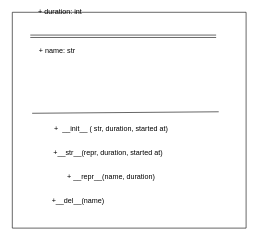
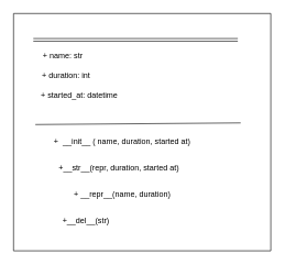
  <mxCell id="0" />
  <mxCell id="1" parent="0" />
  <mxCell id="2" value="" style="shape=link;html=1;rounded=0;" edge="1" parent="1"><mxGeometry width="100" relative="1" as="geometry"><mxPoint x="50" y="60" as="sourcePoint" /><mxPoint x="360" y="60" as="targetPoint" /><Array as="points"><mxPoint x="360" y="60" /></Array></mxGeometry></mxCell>
  <mxCell id="3" value="+ name: str" style="text;html=1;align=center;verticalAlign=middle;whiteSpace=wrap;rounded=0;" vertex="1" parent="1"><mxGeometry x="50" y="70" width="90" height="30" as="geometry" /></mxCell>
- <mxCell id="4" value="+ duration: int" style="text;html=1;align=center;verticalAlign=middle;whiteSpace=wrap;rounded=0;" vertex="1" parent="1"><mxGeometry x="50" y="5" width="100" height="30" as="geometry" /></mxCell>
+ <mxCell id="4" value="+ duration: int" style="text;html=1;align=center;verticalAlign=middle;whiteSpace=wrap;rounded=0;" vertex="1" parent="1"><mxGeometry x="50" y="100" width="100" height="30" as="geometry" /></mxCell>
+ <mxCell id="5" value="+ started_at: datetime" style="text;html=1;align=center;verticalAlign=middle;whiteSpace=wrap;rounded=0;" vertex="1" parent="1"><mxGeometry x="50" y="130" width="140" height="30" as="geometry" /></mxCell>
  <mxCell id="6" value="" style="endArrow=none;html=1;rounded=0;exitX=0.01;exitY=0.484;exitDx=0;exitDy=0;exitPerimeter=0;entryX=1.014;entryY=0.478;entryDx=0;entryDy=0;entryPerimeter=0;" edge="1" parent="1"><mxGeometry width="50" height="50" relative="1" as="geometry"><mxPoint x="53.1" y="188.44" as="sourcePoint" /><mxPoint x="364.34" y="185.98" as="targetPoint" /></mxGeometry></mxCell>
  <mxCell id="7" value="+__str__(repr, duration, started at)" style="text;html=1;align=center;verticalAlign=middle;whiteSpace=wrap;rounded=0;" vertex="1" parent="1"><mxGeometry x="60" y="240" width="240" height="30" as="geometry" /></mxCell>
  <mxCell id="8" value="+ __repr__(name, duration)" style="text;html=1;align=center;verticalAlign=middle;whiteSpace=wrap;rounded=0;" vertex="1" parent="1"><mxGeometry x="80" y="280" width="210" height="30" as="geometry" /></mxCell>
- <mxCell id="9" value="+&amp;nbsp; __init__ ( str, duration, started at)" style="text;html=1;align=center;verticalAlign=middle;whiteSpace=wrap;rounded=0;" vertex="1" parent="1"><mxGeometry x="60" y="200" width="250" height="30" as="geometry" /></mxCell>
- <mxCell id="10" value="+__del__(name)" style="text;html=1;align=center;verticalAlign=middle;whiteSpace=wrap;rounded=0;" vertex="1" parent="1"><mxGeometry x="100" y="320" width="60" height="30" as="geometry" /></mxCell>
+ <mxCell id="9" value="+&amp;nbsp; __init__ ( name, duration, started at)" style="text;html=1;align=center;verticalAlign=middle;whiteSpace=wrap;rounded=0;" vertex="1" parent="1"><mxGeometry x="60" y="200" width="250" height="30" as="geometry" /></mxCell>
+ <mxCell id="10" value="+__del__(str)" style="text;html=1;align=center;verticalAlign=middle;whiteSpace=wrap;rounded=0;" vertex="1" parent="1"><mxGeometry x="100" y="320" width="60" height="30" as="geometry" /></mxCell>
  <mxCell id="11" value="" style="endArrow=none;html=1;rounded=0;" edge="1" parent="1"><mxGeometry width="50" height="50" relative="1" as="geometry"><mxPoint x="410" y="380" as="sourcePoint" /><mxPoint x="410" y="20" as="targetPoint" /></mxGeometry></mxCell>
  <mxCell id="12" value="" style="endArrow=none;html=1;rounded=0;" edge="1" parent="1"><mxGeometry width="50" height="50" relative="1" as="geometry"><mxPoint x="20" y="20" as="sourcePoint" /><mxPoint x="410" y="20" as="targetPoint" /></mxGeometry></mxCell>
  <mxCell id="13" value="" style="endArrow=none;html=1;rounded=0;" edge="1" parent="1"><mxGeometry width="50" height="50" relative="1" as="geometry"><mxPoint x="20" y="380" as="sourcePoint" /><mxPoint x="20" y="20" as="targetPoint" /></mxGeometry></mxCell>
  <mxCell id="14" value="" style="endArrow=none;html=1;rounded=0;" edge="1" parent="1"><mxGeometry width="50" height="50" relative="1" as="geometry"><mxPoint x="20" y="380" as="sourcePoint" /><mxPoint x="410" y="380" as="targetPoint" /></mxGeometry></mxCell>
